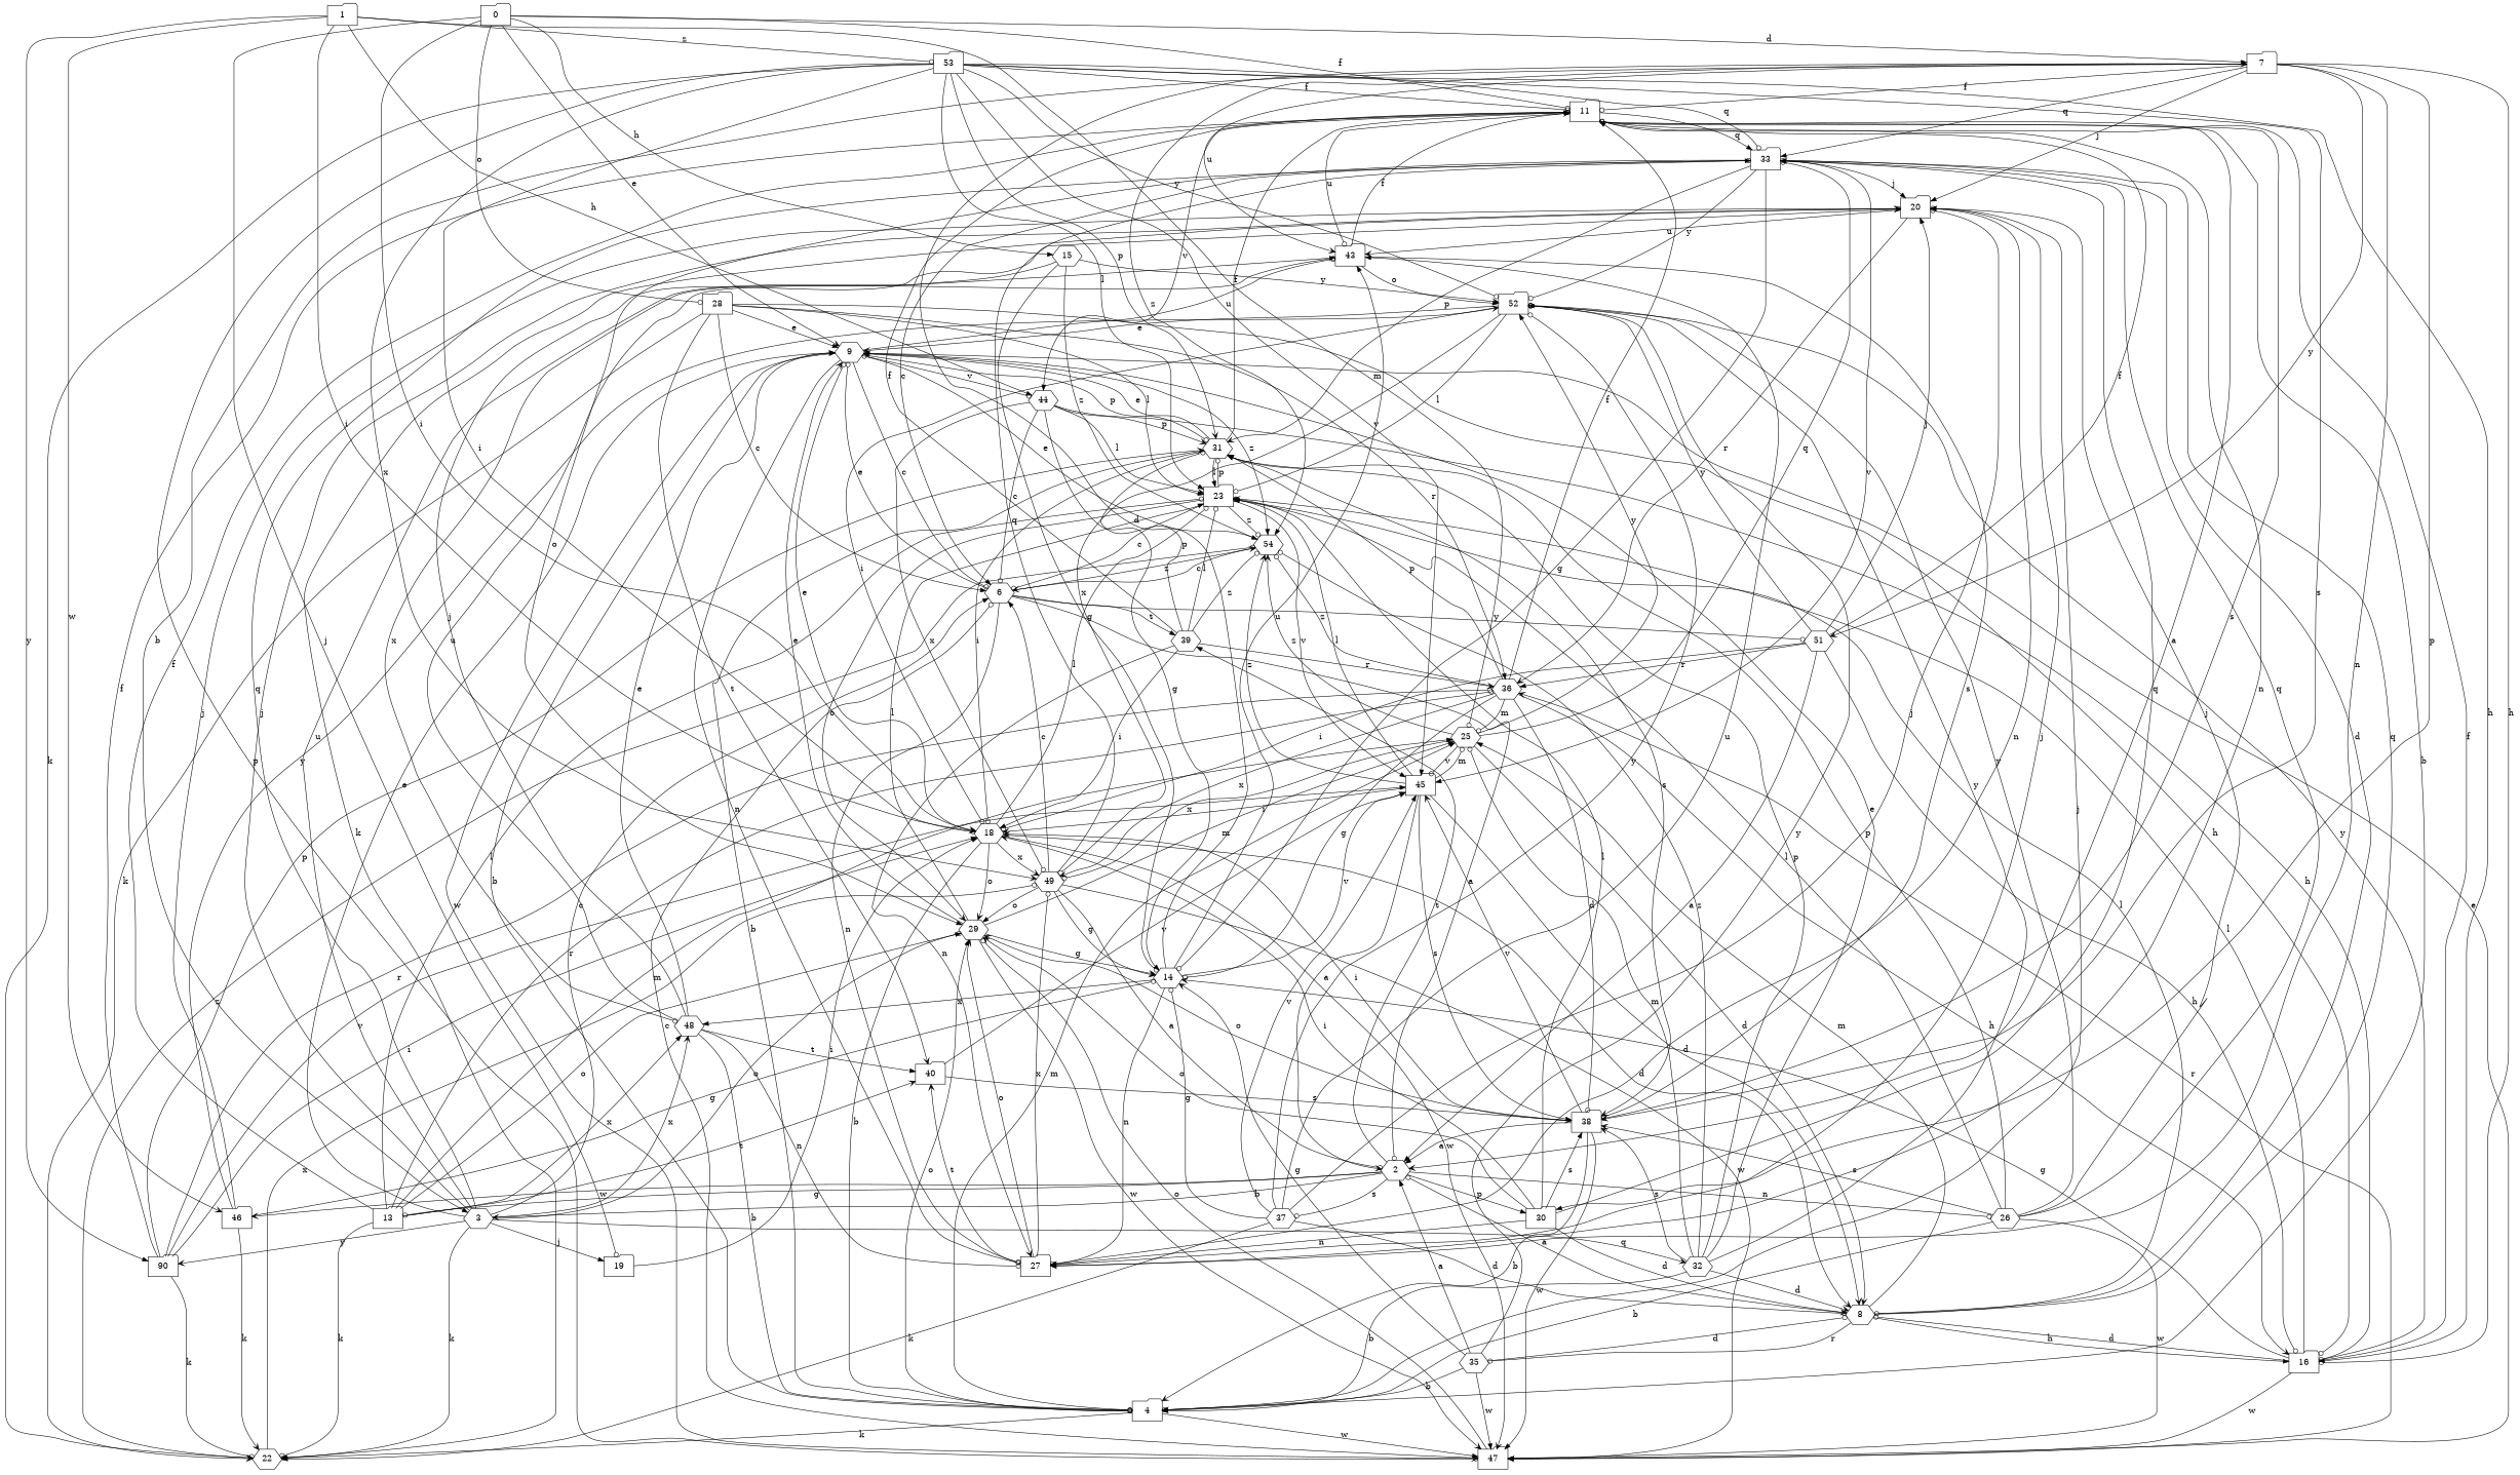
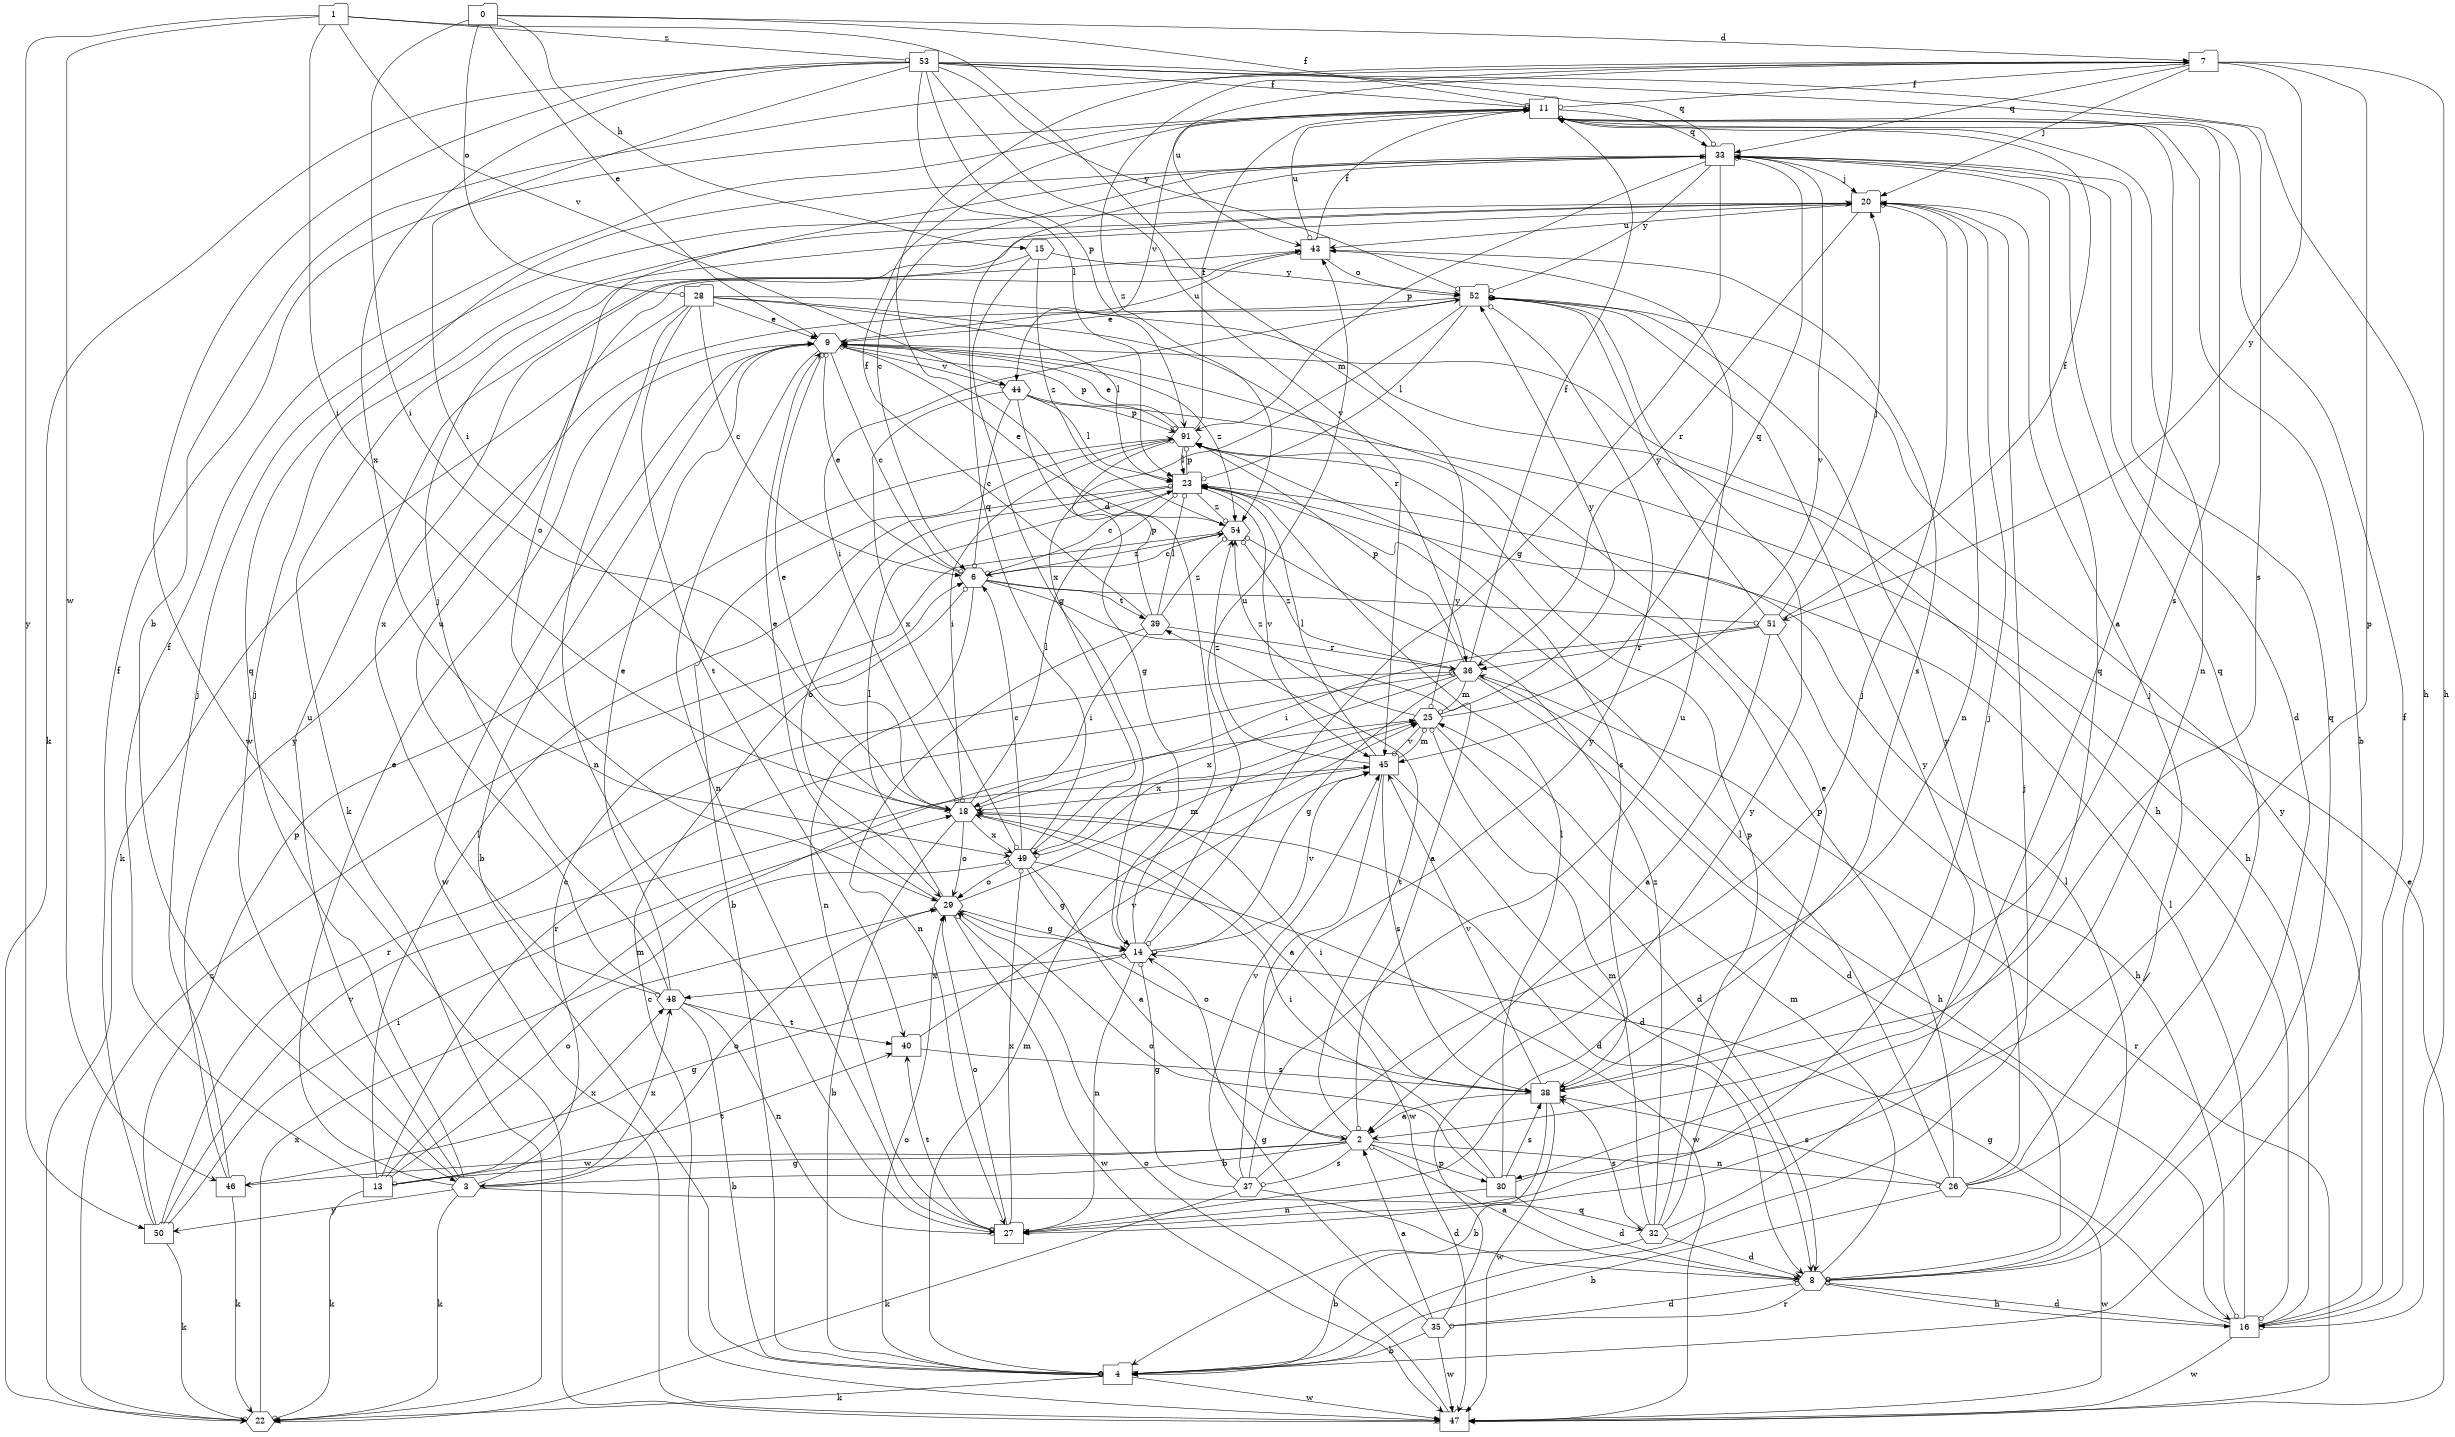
  strict digraph {
    node [shape=folder]
    edge [arrowhead=odot]
    0
    7
    9 [shape=hexagon]
    11
    15 [shape=hexagon]
    18 [shape=hexagon]
-   19
    28
    3 [shape=hexagon]
    30
    20
    33
    43
    51 [shape=hexagon]
    54 [shape=hexagon]
    16
    44 [shape=hexagon]
    6 [shape=hexagon]
    4
    47
    27
-   31 [shape=hexagon]
+   31 [shape=hexagon label=91]
    2 [shape=hexagon]
    38
    48 [shape=hexagon]
    14 [shape=hexagon]
    52
    29 [shape=hexagon]
    8 [shape=hexagon]
    23
    49 [shape=hexagon]
    22 [shape=hexagon]
    36 [shape=hexagon]
    40
    1
    25 [shape=hexagon]
    46
-   50 [label=90]
+   50
    53
    45
    13
    26 [shape=hexagon]
    37 [shape=hexagon]
    39 [shape=hexagon]
    32 [shape=hexagon]
    35 [shape=hexagon]
    0 -> 7 [arrowhead=normal label=d]
    0 -> 9 [arrowhead=vee label=e]
    0 -> 11 [label=f]
    0 -> 15 [arrowhead=normal label=h]
    0 -> 18 [arrowhead=vee label=i]
-   0 -> 19 [label=j]
    0 -> 28 [label=o]
    7 -> 11 [label=f]
    7 -> 3 [arrowhead=normal label=b]
    7 -> 30 [arrowhead=normal label=p]
    7 -> 20 [arrowhead=normal label=j]
    7 -> 33 [arrowhead=normal label=q]
    7 -> 43 [arrowhead=vee label=u]
    7 -> 51 [arrowhead=vee label=y]
    7 -> 54 [arrowhead=normal label=z]
    7 -> 16 [label=h]
    9 -> 43 [label=u]
    9 -> 54 [arrowhead=normal label=z]
    9 -> 44 [label=v]
    9 -> 6 [label=c]
    9 -> 4 [label=b]
    9 -> 47 [arrowhead=vee label=w]
    9 -> 27 [label=n]
    9 -> 31 [label=p]
    11 -> 33 [arrowhead=normal label=q]
    11 -> 43 [label=u]
    11 -> 44 [arrowhead=normal label=v]
    11 -> 4 [arrowhead=normal label=b]
    11 -> 27 [arrowhead=normal label=n]
    11 -> 2 [arrowhead=vee label=a]
    11 -> 38 [label=s]
    15 -> 54 [arrowhead=normal label=z]
    15 -> 48 [label=x]
    15 -> 14 [label=g]
    15 -> 52 [arrowhead=vee label=y]
    18 -> 9 [label=e]
    18 -> 4 [label=b]
    18 -> 47 [arrowhead=vee label=w]
    18 -> 29 [arrowhead=vee label=o]
    18 -> 8 [arrowhead=vee label=d]
    18 -> 23 [label=l]
    18 -> 49 [arrowhead=vee label=x]
-   19 -> 18 [arrowhead=normal label=i]
    28 -> 9 [arrowhead=normal label=e]
    28 -> 16 [label=h]
    28 -> 6 [arrowhead=normal label=c]
-   7 -> 27 [arrowhead=vee label=n]
+   28 -> 27 [arrowhead=vee label=n]
    28 -> 23 [arrowhead=normal label=l]
    28 -> 22 [arrowhead=vee label=k]
    28 -> 36 [arrowhead=normal label=r]
    28 -> 40 [arrowhead=vee label=t]
    3 -> 9 [arrowhead=vee label=e]
-   3 -> 19 [arrowhead=normal label=j]
    3 -> 20 [arrowhead=vee label=j]
    3 -> 33 [label=q]
    3 -> 43 [arrowhead=normal label=u]
    3 -> 6 [arrowhead=normal label=c]
    3 -> 48 [arrowhead=vee label=x]
    3 -> 29 [label=o]
    3 -> 22 [label=k]
    3 -> 50 [arrowhead=vee label=y]
    3 -> 32 [arrowhead=vee label=q]
    30 -> 18 [arrowhead=vee label=i]
    30 -> 33 [arrowhead=normal label=q]
    30 -> 27 [arrowhead=vee label=n]
    30 -> 38 [arrowhead=normal label=s]
    30 -> 29 [arrowhead=vee label=o]
    30 -> 8 [arrowhead=vee label=d]
    30 -> 23 [label=l]
    20 -> 43 [arrowhead=vee label=u]
    20 -> 27 [label=n]
    20 -> 22 [arrowhead=normal label=k]
    20 -> 36 [arrowhead=vee label=r]
    33 -> 20 [arrowhead=normal label=j]
    33 -> 6 [arrowhead=normal label=c]
    33 -> 31 [arrowhead=vee label=p]
    33 -> 14 [label=g]
    33 -> 52 [label=y]
    33 -> 29 [arrowhead=normal label=o]
    33 -> 8 [label=d]
    33 -> 45 [arrowhead=normal label=v]
    43 -> 11 [arrowhead=vee label=f]
    43 -> 38 [label=s]
    43 -> 52 [arrowhead=normal label=o]
    51 -> 11 [label=f]
    51 -> 18 [label=i]
    51 -> 20 [arrowhead=normal label=j]
    51 -> 16 [label=h]
    51 -> 2 [arrowhead=normal label=a]
    51 -> 52 [arrowhead=normal label=y]
    51 -> 36 [arrowhead=normal label=r]
    54 -> 9 [label=e]
    54 -> 6 [arrowhead=vee label=c]
    16 -> 11 [label=f]
    16 -> 47 [arrowhead=normal label=w]
    16 -> 14 [arrowhead=vee label=g]
    16 -> 52 [label=y]
    16 -> 8 [label=d]
    16 -> 23 [arrowhead=vee label=l]
    44 -> 16 [label=h]
    44 -> 6 [label=c]
    44 -> 31 [arrowhead=vee label=p]
    44 -> 14 [arrowhead=normal label=g]
    44 -> 23 [arrowhead=vee label=l]
    44 -> 49 [label=x]
    6 -> 9 [label=e]
    6 -> 51 [label=y]
    6 -> 54 [arrowhead=vee label=z]
    6 -> 27 [label=n]
    6 -> 2 [label=a]
    6 -> 39 [arrowhead=normal label=t]
    4 -> 20 [arrowhead=normal label=j]
    4 -> 47 [arrowhead=normal label=w]
    4 -> 29 [arrowhead=normal label=o]
    4 -> 22 [arrowhead=vee label=k]
    4 -> 25 [arrowhead=normal label=m]
    47 -> 9 [label=e]
    47 -> 6 [label=c]
    47 -> 29 [label=o]
    47 -> 36 [arrowhead=vee label=r]
    27 -> 20 [label=j]
    27 -> 29 [arrowhead=vee label=o]
    27 -> 49 [label=x]
    27 -> 40 [arrowhead=vee label=t]
    31 -> 9 [arrowhead=vee label=e]
    31 -> 11 [arrowhead=normal label=f]
    31 -> 18 [label=i]
    31 -> 4 [label=b]
    31 -> 38 [arrowhead=vee label=s]
    31 -> 23 [arrowhead=normal label=l]
    2 -> 3 [arrowhead=vee label=b]
    2 -> 30 [arrowhead=normal label=p]
    2 -> 46 [arrowhead=vee label=w]
    2 -> 13 [label=g]
    2 -> 26 [label=n]
    2 -> 37 [label=s]
    2 -> 39 [arrowhead=normal label=t]
    38 -> 18 [arrowhead=vee label=i]
    38 -> 4 [arrowhead=vee label=b]
    38 -> 47 [arrowhead=normal label=w]
    38 -> 2 [arrowhead=normal label=a]
    38 -> 29 [arrowhead=vee label=o]
    38 -> 45 [arrowhead=vee label=v]
    48 -> 9 [arrowhead=normal label=e]
    48 -> 20 [arrowhead=vee label=j]
    48 -> 43 [label=u]
    48 -> 4 [label=b]
    48 -> 27 [label=n]
    48 -> 40 [arrowhead=normal label=t]
    14 -> 7 [arrowhead=vee label=d]
    14 -> 43 [arrowhead=normal label=u]
    14 -> 27 [arrowhead=normal label=n]
    14 -> 48 [arrowhead=normal label=x]
    14 -> 45 [arrowhead=vee label=v]
    52 -> 9 [arrowhead=vee label=e]
    52 -> 18 [label=i]
    52 -> 23 [label=l]
    52 -> 49 [label=x]
    29 -> 9 [arrowhead=vee label=e]
    29 -> 47 [arrowhead=vee label=w]
    29 -> 14 [arrowhead=vee label=g]
    29 -> 23 [arrowhead=normal label=l]
    29 -> 25 [arrowhead=normal label=m]
    8 -> 33 [label=q]
    8 -> 16 [arrowhead=normal label=h]
    8 -> 2 [label=a]
    8 -> 23 [arrowhead=normal label=l]
    8 -> 25 [arrowhead=normal label=m]
    8 -> 35 [label=r]
    23 -> 54 [label=z]
    23 -> 6 [label=c]
    23 -> 31 [label=p]
    23 -> 29 [arrowhead=vee label=o]
    23 -> 45 [arrowhead=normal label=v]
    49 -> 33 [arrowhead=normal label=q]
    49 -> 6 [arrowhead=normal label=c]
    49 -> 47 [arrowhead=vee label=w]
    49 -> 2 [label=a]
    49 -> 14 [arrowhead=vee label=g]
    49 -> 29 [arrowhead=normal label=o]
    22 -> 54 [label=z]
    22 -> 49 [label=x]
    36 -> 11 [arrowhead=normal label=f]
    36 -> 54 [label=z]
    36 -> 16 [arrowhead=vee label=h]
    36 -> 31 [arrowhead=vee label=p]
    36 -> 14 [label=g]
-   36 -> 38 [label=d]
+   36 -> 8 [label=d]
    36 -> 49 [arrowhead=vee label=x]
    36 -> 25 [label=m]
    40 -> 38 [arrowhead=vee label=s]
    40 -> 45 [arrowhead=normal label=v]
    1 -> 18 [arrowhead=vee label=i]
-   1 -> 44 [arrowhead=normal label=h]
+   1 -> 44 [arrowhead=normal label=v]
    1 -> 25 [label=m]
    1 -> 46 [arrowhead=vee label=w]
    1 -> 50 [arrowhead=normal label=y]
    1 -> 53 [label=z]
    25 -> 33 [label=q]
    25 -> 54 [arrowhead=vee label=z]
    25 -> 52 [arrowhead=normal label=y]
    25 -> 8 [arrowhead=vee label=d]
    25 -> 49 [label=x]
    25 -> 45 [label=v]
    46 -> 20 [label=j]
    46 -> 14 [label=g]
    46 -> 52 [arrowhead=vee label=y]
    46 -> 22 [arrowhead=vee label=k]
    50 -> 11 [arrowhead=normal label=f]
    50 -> 18 [arrowhead=normal label=i]
    50 -> 31 [arrowhead=vee label=p]
    50 -> 22 [label=k]
    50 -> 36 [label=r]
    50 -> 45 [arrowhead=normal label=v]
    53 -> 11 [label=f]
    53 -> 18 [label=i]
    53 -> 33 [label=q]
    53 -> 16 [arrowhead=normal label=h]
-   53 -> 47 [label=p]
+   53 -> 47 [label=w]
    53 -> 31 [arrowhead=vee label=p]
    53 -> 38 [arrowhead=vee label=s]
    53 -> 52 [label=y]
    53 -> 23 [arrowhead=normal label=l]
    53 -> 49 [arrowhead=vee label=x]
    53 -> 22 [arrowhead=vee label=k]
    53 -> 45 [arrowhead=normal label=v]
    45 -> 18 [arrowhead=vee label=i]
    45 -> 54 [arrowhead=vee label=z]
    45 -> 2 [arrowhead=vee label=a]
    45 -> 38 [arrowhead=normal label=s]
    45 -> 8 [arrowhead=vee label=d]
    45 -> 23 [label=l]
    45 -> 25 [label=m]
    13 -> 11 [label=f]
    13 -> 48 [arrowhead=normal label=x]
    13 -> 29 [arrowhead=normal label=o]
    13 -> 23 [label=l]
    13 -> 22 [label=k]
    13 -> 36 [label=r]
    13 -> 40 [arrowhead=vee label=t]
    13 -> 25 [arrowhead=normal label=m]
    26 -> 20 [arrowhead=vee label=j]
    26 -> 33 [arrowhead=vee label=q]
    26 -> 4 [arrowhead=vee label=b]
    26 -> 47 [arrowhead=normal label=w]
    26 -> 31 [arrowhead=normal label=p]
    26 -> 38 [arrowhead=vee label=s]
    26 -> 52 [label=y]
    26 -> 23 [arrowhead=normal label=l]
    37 -> 20 [label=j]
    37 -> 43 [arrowhead=normal label=u]
    37 -> 14 [label=g]
    37 -> 52 [label=y]
    37 -> 8 [label=d]
    37 -> 22 [arrowhead=normal label=k]
    37 -> 45 [arrowhead=normal label=v]
    39 -> 11 [label=f]
    39 -> 18 [arrowhead=normal label=i]
    39 -> 54 [label=z]
    39 -> 27 [arrowhead=vee label=n]
    39 -> 31 [label=p]
    39 -> 23 [label=l]
    39 -> 36 [arrowhead=vee label=r]
    32 -> 9 [arrowhead=normal label=e]
    32 -> 54 [label=z]
    32 -> 4 [arrowhead=normal label=b]
    32 -> 31 [arrowhead=normal label=p]
    32 -> 38 [arrowhead=vee label=s]
    32 -> 52 [label=y]
    32 -> 8 [arrowhead=vee label=d]
    32 -> 25 [label=m]
    35 -> 4 [label=b]
    35 -> 47 [arrowhead=normal label=w]
    35 -> 2 [arrowhead=normal label=a]
    35 -> 14 [arrowhead=vee label=g]
    35 -> 52 [label=y]
    35 -> 8 [label=d]
  }
